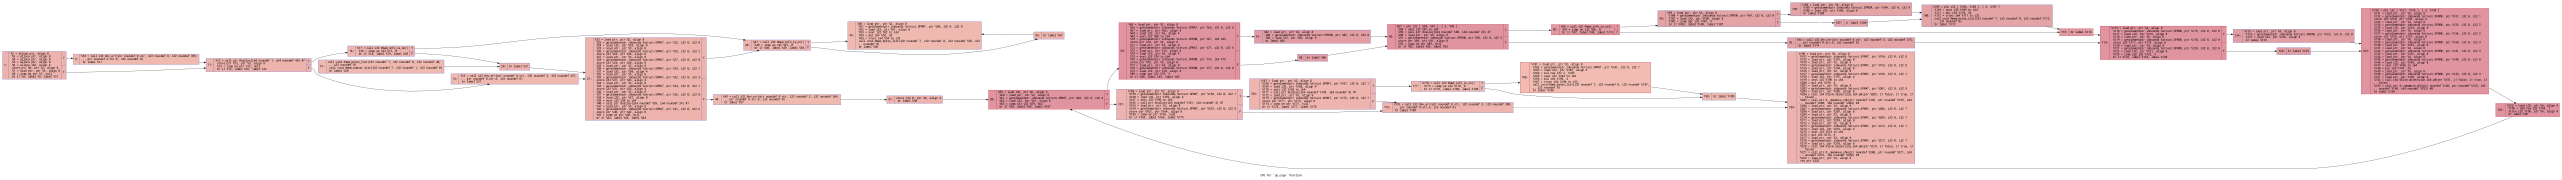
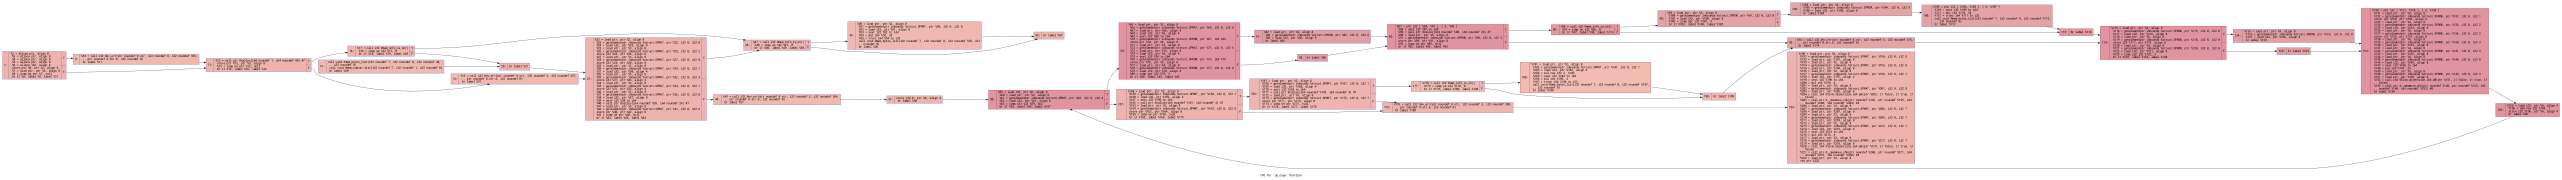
  digraph {
    fontname="Roboto Mono"
    label="CFG for 'sp_copy' function"
    rankdir=LR
    node [color="#3d50c3ff" fillcolor="#de614d70" fontname="Roboto Mono" shape=record style=filled]
    edge [fontname="Roboto Mono"]
    n1 [fillcolor="#d6524470" label="{1:\l|  %2 = alloca ptr, align 8\l  %3 = alloca ptr, align 8\l  %4 = alloca ptr, align 8\l  %5 = alloca ptr, align 8\l  %6 = alloca i32, align 4\l  store ptr %0, ptr %2, align 8\l  %7 = load ptr, ptr %2, align 8\l  %8 = icmp eq ptr %7, null\l  br i1 %8, label %9, label %11\l|{<s0>T|<s1>F}}"]
    n2 [label="{9:\l|  %10 = call i32 @ev_err(ptr noundef @.str, i32 noundef 8, i32 noundef 355,\l... ptr noundef @.str.6, i32 noundef 0)\l  br label %11\l}"]
    n3 [fillcolor="#d6524470" label="{11:\l|  %12 = call ptr @calloc(i64 noundef 1, i64 noundef 48) #7\l  store ptr %12, ptr %3, align 8\l  %13 = icmp ne ptr %12, null\l  br i1 %13, label %16, label %14\l|{<s0>T|<s1>F}}"]
    n4 [fillcolor="#d8564670" label="{16:\l|  %17 = call i32 @mem_info_is_on()\l  %18 = icmp ne i32 %17, 0\l  br i1 %18, label %19, label %20\l|{<s0>T|<s1>F}}"]
    n5 [label="{14:\l|  %15 = call i32 @ev_err(ptr noundef @.str, i32 noundef 3, i32 noundef 357,\l... ptr noundef @.str.6, i32 noundef 0)\l  br label %21\l}"]
    n6 [fillcolor="#d8564670" label="{20:\l|  br label %21\l}"]
    n7 [fillcolor="#d8564670" label="{46:\l|  %47 = call i32 @mem_info_is_on()\l  %48 = icmp ne i32 %47, 0\l  br i1 %48, label %49, label %56\l|{<s0>T|<s1>F}}"]
    n8 [fillcolor="#d6524470" label="{21:\l|  %22 = load ptr, ptr %2, align 8\l  %23 = getelementptr inbounds %struct.SPMAT, ptr %22, i32 0, i32 0\l  %24 = load i32, ptr %23, align 8\l  %25 = load ptr, ptr %3, align 8\l  %26 = getelementptr inbounds %struct.SPMAT, ptr %25, i32 0, i32 2\l  store i32 %24, ptr %26, align 8\l  %27 = load ptr, ptr %3, align 8\l  %28 = getelementptr inbounds %struct.SPMAT, ptr %27, i32 0, i32 0\l  store i32 %24, ptr %28, align 8\l  %29 = load ptr, ptr %2, align 8\l  %30 = getelementptr inbounds %struct.SPMAT, ptr %29, i32 0, i32 1\l  %31 = load i32, ptr %30, align 4\l  %32 = load ptr, ptr %3, align 8\l  %33 = getelementptr inbounds %struct.SPMAT, ptr %32, i32 0, i32 3\l  store i32 %31, ptr %33, align 4\l  %34 = load ptr, ptr %3, align 8\l  %35 = getelementptr inbounds %struct.SPMAT, ptr %34, i32 0, i32 1\l  store i32 %31, ptr %35, align 4\l  %36 = load ptr, ptr %2, align 8\l  %37 = getelementptr inbounds %struct.SPMAT, ptr %36, i32 0, i32 0\l  %38 = load i32, ptr %37, align 8\l  %39 = sext i32 %38 to i64\l  %40 = call ptr @calloc(i64 noundef %39, i64 noundef 24) #7\l  %41 = load ptr, ptr %3, align 8\l  %42 = getelementptr inbounds %struct.SPMAT, ptr %41, i32 0, i32 6\l  store ptr %40, ptr %42, align 8\l  %43 = icmp ne ptr %40, null\l  br i1 %43, label %46, label %44\l|{<s0>T|<s1>F}}"]
    n9 [label="{19:\l|  call void @mem_bytes_list(i32 noundef 7, i32 noundef 0, i32 noundef 48,\l... i32 noundef 0)\l  call void @mem_numvar_list(i32 noundef 7, i32 noundef 1, i32 noundef 0)\l  br label %20\l}"]
    n10 [label="{44:\l|  %45 = call i32 @ev_err(ptr noundef @.str, i32 noundef 3, i32 noundef 366,\l... ptr noundef @.str.6, i32 noundef 0)\l  br label %57\l}"]
    n11 [label="{49:\l|  %50 = load ptr, ptr %2, align 8\l  %51 = getelementptr inbounds %struct.SPMAT, ptr %50, i32 0, i32 0\l  %52 = load i32, ptr %51, align 8\l  %53 = sext i32 %52 to i64\l  %54 = mul i64 %53, 24\l  %55 = trunc i64 %54 to i32\l  call void @mem_bytes_list(i32 noundef 7, i32 noundef 0, i32 noundef %55, i32\l... noundef 0)\l  br label %56\l}"]
    n12 [fillcolor="#d8564670" label="{56:\l|  br label %57\l}"]
    n13 [fillcolor="#d6524470" label="{57:\l|  store i32 0, ptr %6, align 4\l  br label %58\l}"]
    n14 [color="#b70d28ff" fillcolor="#b70d2870" label="{58:\l|  %59 = load i32, ptr %6, align 4\l  %60 = load ptr, ptr %2, align 8\l  %61 = getelementptr inbounds %struct.SPMAT, ptr %60, i32 0, i32 0\l  %62 = load i32, ptr %61, align 8\l  %63 = icmp slt i32 %59, %62\l  br i1 %63, label %64, label %157\l|{<s0>T|<s1>F}}"]
    n15 [color="#b70d28ff" fillcolor="#b70d2870" label="{64:\l|  %65 = load ptr, ptr %2, align 8\l  %66 = getelementptr inbounds %struct.SPMAT, ptr %65, i32 0, i32 6\l  %67 = load ptr, ptr %66, align 8\l  %68 = load i32, ptr %6, align 4\l  %69 = sext i32 %68 to i64\l  %70 = getelementptr inbounds %struct.SPROW, ptr %67, i64 %69\l  store ptr %70, ptr %4, align 8\l  %71 = load ptr, ptr %3, align 8\l  %72 = getelementptr inbounds %struct.SPMAT, ptr %71, i32 0, i32 6\l  %73 = load ptr, ptr %72, align 8\l  %74 = load i32, ptr %6, align 4\l  %75 = sext i32 %74 to i64\l  %76 = getelementptr inbounds %struct.SPROW, ptr %73, i64 %75\l  store ptr %76, ptr %5, align 8\l  %77 = load ptr, ptr %4, align 8\l  %78 = getelementptr inbounds %struct.SPROW, ptr %77, i32 0, i32 0\l  %79 = load i32, ptr %78, align 8\l  %80 = icmp sgt i32 %79, 3\l  br i1 %80, label %81, label %85\l|{<s0>T|<s1>F}}"]
    n16 [fillcolor="#d6524470" label="{157:\l|  %158 = load ptr, ptr %2, align 8\l  %159 = getelementptr inbounds %struct.SPMAT, ptr %158, i32 0, i32 1\l  %160 = load i32, ptr %159, align 4\l  %161 = sext i32 %190 to i64\l  %162 = call ptr @calloc(i64 noundef %161, i64 noundef 4) #7\l  %163 = load ptr, ptr %3, align 8\l  %164 = getelementptr inbounds %struct.SPMAT, ptr %163, i32 0, i32 8\l  store ptr %162, ptr %164, align 8\l  %165 = icmp ne ptr %162, null\l  br i1 %165, label %166, label %175\l|{<s0>T|<s1>F}}"]
    n17 [fillcolor="#be242e70" label="{81:\l|  %82 = load ptr, ptr %4, align 8\l  %83 = getelementptr inbounds %struct.SPROW, ptr %82, i32 0, i32 0\l  %84 = load i32, ptr %83, align 8\l  br label %86\l}"]
    n18 [fillcolor="#be242e70" label="{85:\l|  br label %86\l}"]
    n19 [fillcolor="#d8564670" label="{166:\l|  %167 = load ptr, ptr %2, align 8\l  %168 = getelementptr inbounds %struct.SPMAT, ptr %167, i32 0, i32 1\l  %169 = load i32, ptr %168, align 4\l  %170 = sext i32 %169 to i64\l  %171 = call ptr @calloc(i64 noundef %170, i64 noundef 4) #7\l  %172 = load ptr, ptr %3, align 8\l  %173 = getelementptr inbounds %struct.SPMAT, ptr %172, i32 0, i32 7\l  store ptr %171, ptr %173, align 8\l  %174 = icmp ne ptr %171, null\l  br i1 %174, label %177, label %175\l|{<s0>T|<s1>F}}"]
    n20 [fillcolor="#d8564670" label="{175:\l|  %176 = call i32 @ev_err(ptr noundef @.str, i32 noundef 3, i32 noundef 389,\l... ptr noundef @.str.6, i32 noundef 0)\l  br label %189\l}"]
    n21 [color="#b70d28ff" fillcolor="#b70d2870" label="{86:\l|  %87 = phi i32 [ %84, %81 ], [ 3, %85 ]\l  %88 = sext i32 %87 to i64\l  %89 = call ptr @calloc(i64 noundef %88, i64 noundef 24) #7\l  %90 = load ptr, ptr %5, align 8\l  %91 = getelementptr inbounds %struct.SPROW, ptr %90, i32 0, i32 3\l  store ptr %89, ptr %91, align 8\l  %92 = icmp ne ptr %89, null\l  br i1 %92, label %95, label %93\l|{<s0>T|<s1>F}}"]
    n22 [label="{177:\l|  %178 = call i32 @mem_info_is_on()\l  %179 = icmp ne i32 %178, 0\l  br i1 %179, label %180, label %188\l|{<s0>T|<s1>F}}"]
    n23 [fillcolor="#d6524470" label="{189:\l|  %190 = load ptr, ptr %3, align 8\l  %191 = getelementptr inbounds %struct.SPMAT, ptr %190, i32 0, i32 8\l  %192 = load ptr, ptr %191, align 8\l  %193 = load ptr, ptr %2, align 8\l  %194 = getelementptr inbounds %struct.SPMAT, ptr %193, i32 0, i32 8\l  %195 = load ptr, ptr %194, align 8\l  %196 = load ptr, ptr %2, align 8\l  %197 = getelementptr inbounds %struct.SPMAT, ptr %196, i32 0, i32 1\l  %198 = load i32, ptr %197, align 4\l  %199 = sext i32 %198 to i64\l  %200 = mul i64 %199, 4\l  %201 = load ptr, ptr %3, align 8\l  %202 = getelementptr inbounds %struct.SPMAT, ptr %201, i32 0, i32 8\l  %203 = load ptr, ptr %202, align 8\l  %204 = call i64 @llvm.objectsize.i64.p0(ptr %203, i1 false, i1 true, i1\l... false)\l  %205 = call ptr @__memmove_chk(ptr noundef %192, ptr noundef %195, i64\l... noundef %200, i64 noundef %204) #8\l  %206 = load ptr, ptr %3, align 8\l  %207 = getelementptr inbounds %struct.SPMAT, ptr %206, i32 0, i32 7\l  %208 = load ptr, ptr %207, align 8\l  %209 = load ptr, ptr %2, align 8\l  %210 = getelementptr inbounds %struct.SPMAT, ptr %209, i32 0, i32 7\l  %211 = load ptr, ptr %210, align 8\l  %212 = load ptr, ptr %2, align 8\l  %213 = getelementptr inbounds %struct.SPMAT, ptr %212, i32 0, i32 1\l  %214 = load i32, ptr %213, align 4\l  %215 = sext i32 %214 to i64\l  %216 = mul i64 %215, 4\l  %217 = load ptr, ptr %3, align 8\l  %218 = getelementptr inbounds %struct.SPMAT, ptr %217, i32 0, i32 7\l  %219 = load ptr, ptr %218, align 8\l  %220 = call i64 @llvm.objectsize.i64.p0(ptr %219, i1 false, i1 true, i1\l... false)\l  %221 = call ptr @__memmove_chk(ptr noundef %208, ptr noundef %211, i64\l... noundef %216, i64 noundef %220) #8\l  %222 = load ptr, ptr %3, align 8\l  ret ptr %222\l}"]
    n24 [color="#b70d28ff" fillcolor="#bb1b2c70" label="{95:\l|  %96 = call i32 @mem_info_is_on()\l  %97 = icmp ne i32 %96, 0\l  br i1 %97, label %98, label %113\l|{<s0>T|<s1>F}}"]
    n25 [fillcolor="#c32e3170" label="{93:\l|  %94 = call i32 @ev_err(ptr noundef @.str, i32 noundef 3, i32 noundef 375,\l... ptr noundef @.str.6, i32 noundef 0)\l  br label %114\l}"]
    n26 [fillcolor="#c32e3170" label="{98:\l|  %99 = load ptr, ptr %4, align 8\l  %100 = getelementptr inbounds %struct.SPROW, ptr %99, i32 0, i32 0\l  %101 = load i32, ptr %100, align 8\l  %102 = icmp sgt i32 %101, 3\l  br i1 %102, label %103, label %107\l|{<s0>T|<s1>F}}"]
    n27 [color="#b70d28ff" fillcolor="#bb1b2c70" label="{113:\l|  br label %114\l}"]
    n28 [color="#b70d28ff" fillcolor="#b70d2870" label="{114:\l|  %115 = load ptr, ptr %4, align 8\l  %116 = getelementptr inbounds %struct.SPROW, ptr %115, i32 0, i32 0\l  %117 = load i32, ptr %116, align 8\l  %118 = load ptr, ptr %5, align 8\l  %119 = getelementptr inbounds %struct.SPROW, ptr %118, i32 0, i32 0\l  store i32 %117, ptr %119, align 8\l  %120 = load ptr, ptr %4, align 8\l  %121 = getelementptr inbounds %struct.SPROW, ptr %120, i32 0, i32 0\l  %122 = load i32, ptr %121, align 8\l  %123 = icmp sgt i32 %122, 3\l  br i1 %123, label %124, label %128\l|{<s0>T|<s1>F}}"]
    n29 [fillcolor="#c5333470" label="{103:\l|  %104 = load ptr, ptr %4, align 8\l  %105 = getelementptr inbounds %struct.SPROW, ptr %104, i32 0, i32 0\l  %106 = load i32, ptr %105, align 8\l  br label %108\l}"]
-   n30 [fillcolor="#c5333470" label="{107:\l|  br label %108\l}"]
    n31 [fillcolor="#be242e70" label="{124:\l|  %125 = load ptr, ptr %4, align 8\l  %126 = getelementptr inbounds %struct.SPROW, ptr %125, i32 0, i32 0\l  %127 = load i32, ptr %126, align 8\l  br label %129\l}"]
    n32 [fillcolor="#be242e70" label="{128:\l|  br label %129\l}"]
    n33 [color="#b70d28ff" fillcolor="#b70d2870" label="{129:\l|  %130 = phi i32 [ %127, %124 ], [ 3, %128 ]\l  %131 = load ptr, ptr %5, align 8\l  %132 = getelementptr inbounds %struct.SPROW, ptr %131, i32 0, i32 1\l  store i32 %130, ptr %132, align 4\l  %133 = load ptr, ptr %4, align 8\l  %134 = getelementptr inbounds %struct.SPROW, ptr %133, i32 0, i32 2\l  %135 = load i32, ptr %134, align 8\l  %136 = load ptr, ptr %5, align 8\l  %137 = getelementptr inbounds %struct.SPROW, ptr %136, i32 0, i32 2\l  store i32 %135, ptr %137, align 8\l  %138 = load ptr, ptr %5, align 8\l  %139 = getelementptr inbounds %struct.SPROW, ptr %138, i32 0, i32 3\l  %140 = load ptr, ptr %139, align 8\l  %141 = load ptr, ptr %4, align 8\l  %142 = getelementptr inbounds %struct.SPROW, ptr %141, i32 0, i32 3\l  %143 = load ptr, ptr %142, align 8\l  %144 = load ptr, ptr %4, align 8\l  %145 = getelementptr inbounds %struct.SPROW, ptr %144, i32 0, i32 0\l  %146 = load i32, ptr %145, align 8\l  %147 = sext i32 %146 to i64\l  %148 = mul i64 %147, 24\l  %149 = load ptr, ptr %5, align 8\l  %150 = getelementptr inbounds %struct.SPROW, ptr %149, i32 0, i32 3\l  %151 = load ptr, ptr %150, align 8\l  %152 = call i64 @llvm.objectsize.i64.p0(ptr %151, i1 false, i1 true, i1\l... false)\l  %153 = call ptr @__memmove_chk(ptr noundef %140, ptr noundef %143, i64\l... noundef %148, i64 noundef %152) #8\l  br label %154\l}"]
    n34 [fillcolor="#c32e3170" label="{108:\l|  %109 = phi i32 [ %106, %103 ], [ 3, %107 ]\l  %110 = sext i32 %109 to i64\l  %111 = mul i64 %110, 24\l  %112 = trunc i64 %111 to i32\l  call void @mem_bytes_list(i32 noundef 7, i32 noundef 0, i32 noundef %112,\l... i32 noundef 0)\l  br label %113\l}"]
    n35 [color="#b70d28ff" fillcolor="#b70d2870" label="{154:\l|  %155 = load i32, ptr %6, align 4\l  %156 = add nsw i32 %155, 1\l  store i32 %156, ptr %6, align 4\l  br label %58\l}"]
    n36 [color="#b70d28ff" fillcolor="#e1675170" label="{180:\l|  %181 = load ptr, ptr %2, align 8\l  %182 = getelementptr inbounds %struct.SPMAT, ptr %181, i32 0, i32 1\l  %183 = load i32, ptr %182, align 4\l  %184 = mul nsw i32 2, %183\l  %185 = sext i32 %184 to i64\l  %186 = mul i64 %185, 4\l  %187 = trunc i64 %186 to i32\l  call void @mem_bytes_list(i32 noundef 7, i32 noundef 0, i32 noundef %187,\l... i32 noundef 0)\l  br label %188\l}"]
    n37 [label="{188:\l|  br label %189\l}"]
    n1 -> n2 [tailport=s0]
    n1 -> n3 [tailport=s1]
    n2 -> n3
    n3 -> n4 [tailport=s0]
    n3 -> n5 [tailport=s1]
    n4 -> n6 [tailport=s1]
    n4 -> n7 [tailport=s0]
    n5 -> n8
    n6 -> n8
    n7 -> n11 [tailport=s0]
    n7 -> n12 [tailport=s1]
    n8 -> n7 [tailport=s0]
    n8 -> n10 [tailport=s1]
    n9 -> n6
    n10 -> n13
-   n12 -> n11
+   n11 -> n12
    n13 -> n14
    n14 -> n15 [tailport=s0]
    n14 -> n16 [tailport=s1]
    n15 -> n17 [tailport=s0]
    n15 -> n18 [tailport=s1]
    n16 -> n19 [tailport=s0]
    n16 -> n20 [tailport=s1]
    n17 -> n21
    n18 -> n21
    n19 -> n20 [tailport=s1]
    n19 -> n22 [tailport=s0]
    n20 -> n23
    n21 -> n24 [tailport=s0]
    n21 -> n25 [tailport=s1]
    n22 -> n36 [tailport=s0]
    n22 -> n37 [tailport=s1]
    n24 -> n26 [tailport=s0]
    n24 -> n27 [tailport=s1]
    n25 -> n28
    n26 -> n29 [tailport=s0]
-   n26 -> n30 [tailport=s1]
    n27 -> n28
    n28 -> n31 [tailport=s0]
    n28 -> n32 [tailport=s1]
    n29 -> n34
-   n30 -> n34
    n31 -> n33
    n32 -> n33
    n33 -> n35
    n34 -> n27
    n35 -> n14
    n36 -> n37
-   n37 -> n23
+   n37 -> n25
  }
